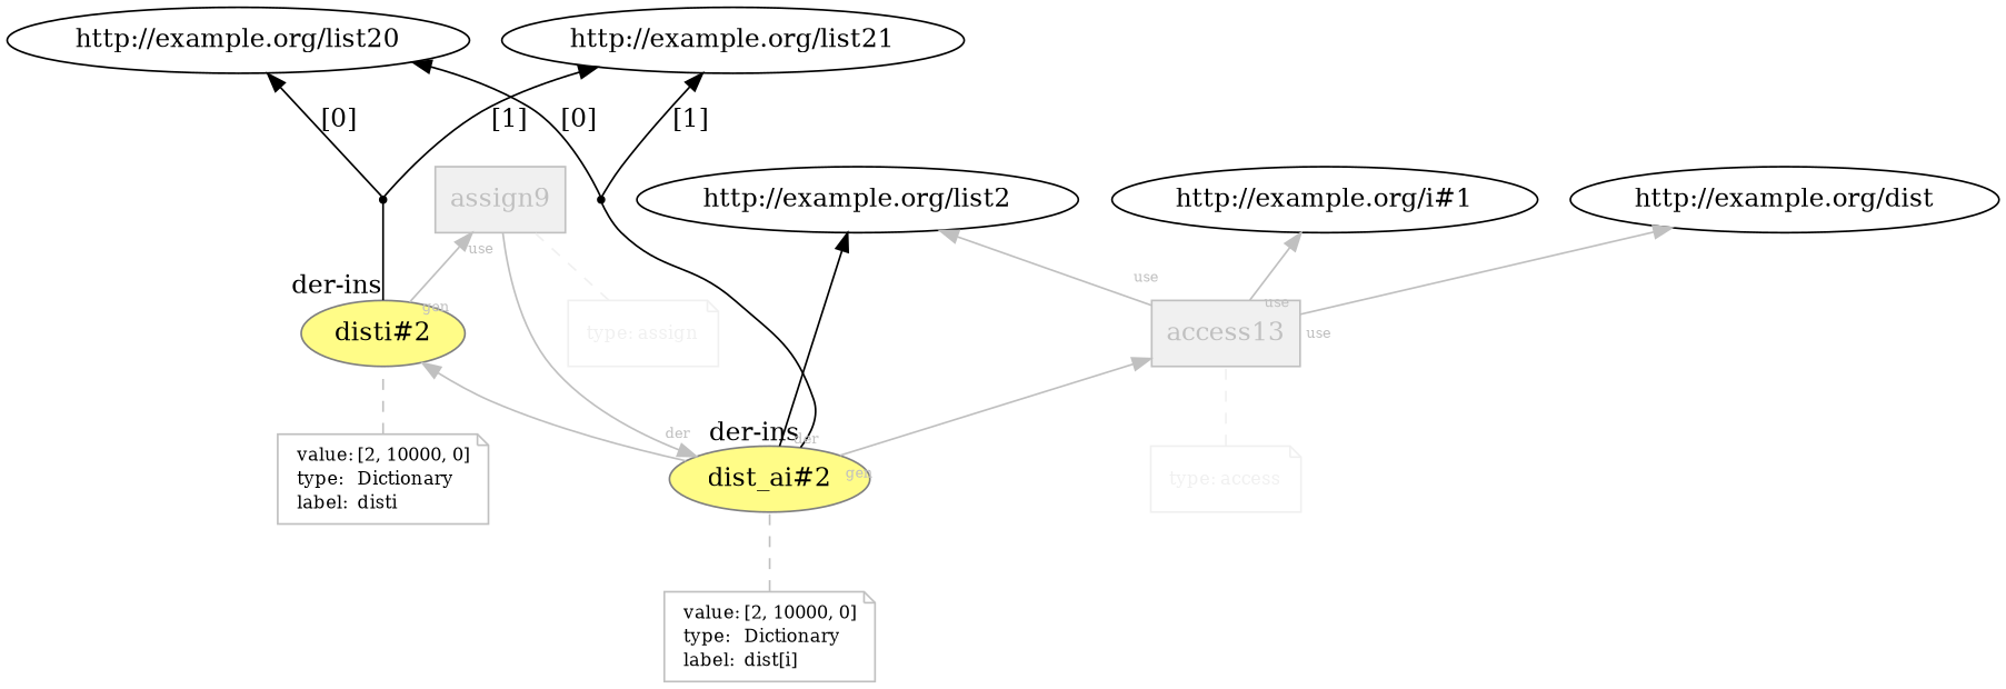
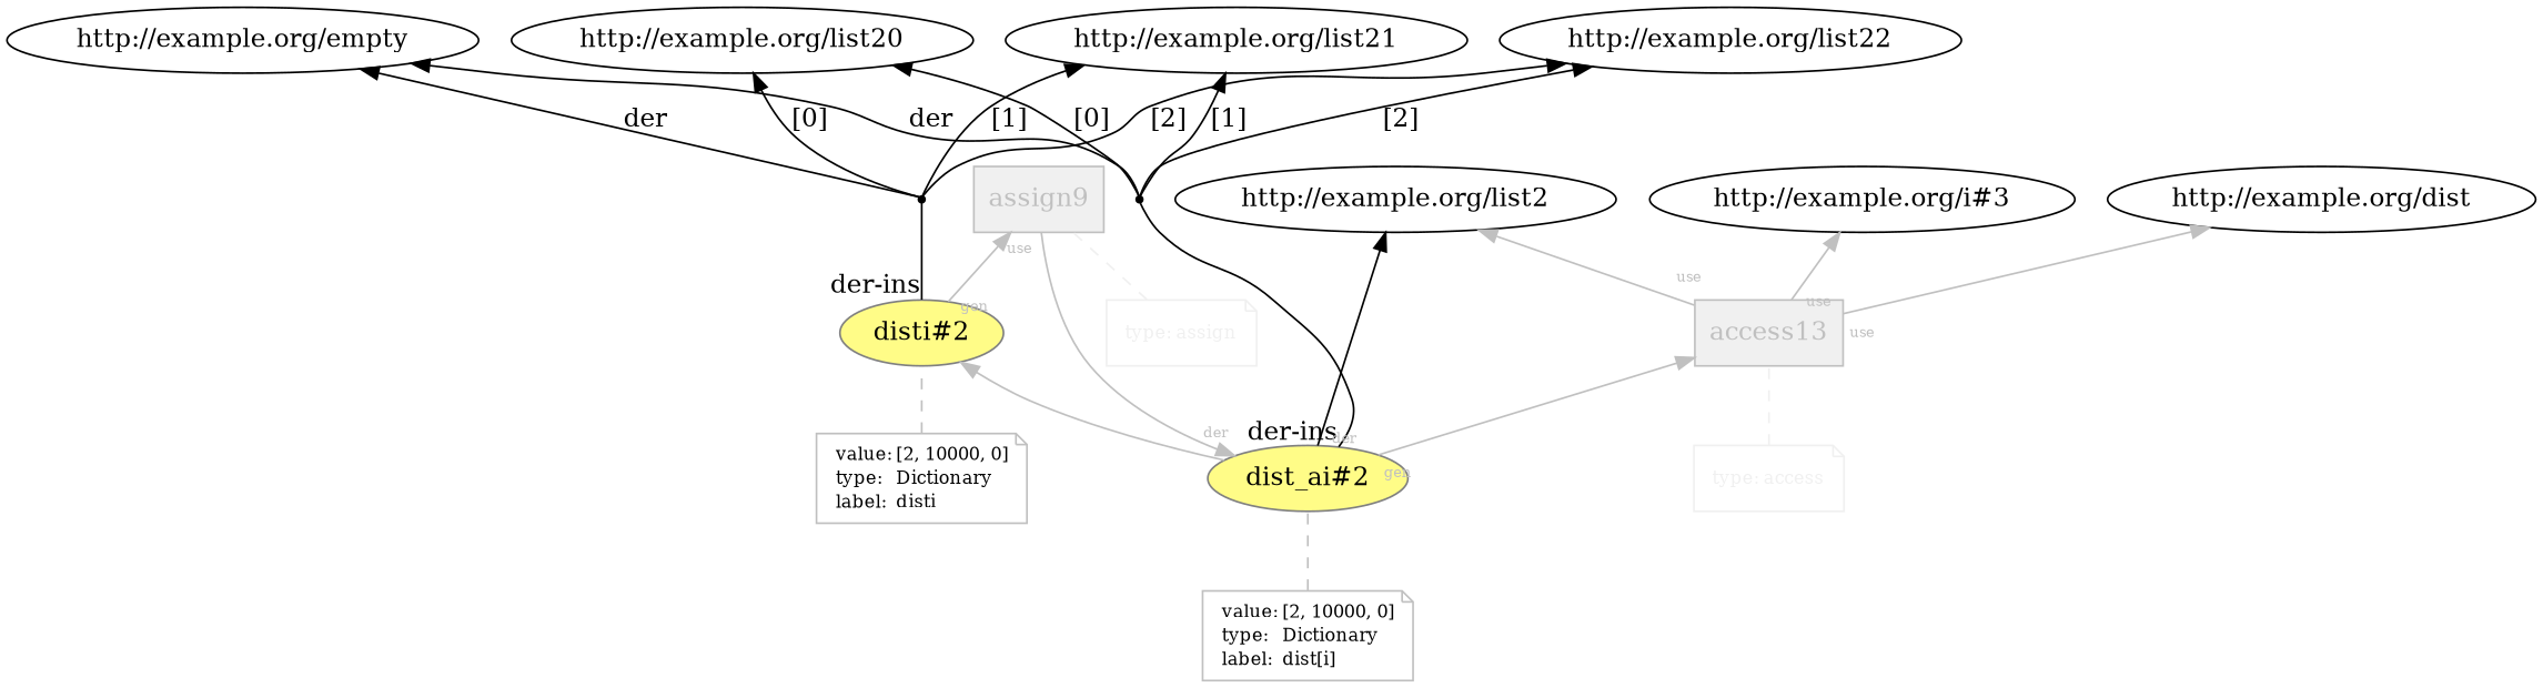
  digraph {
    rankdir=BT
    edge [color="#000000" labelangle=60.0 labeldistance=1.5 labelfontsize=8 rotation=20]
    n1 [color="#808080" fillcolor="#FFFC87" label="dist_ai#2" style=filled]
    bn0 [shape=point]
    n3 [color=gray fillcolor="#F0F0F0" fontcolor=gray label=access13 shape=polygon sides=4 style=filled]
    "http://example.org/list2"
    n5 [color="#808080" fillcolor="#FFFC87" label="disti#2" style=filled]
+   "http://example.org/empty"
    "http://example.org/list20"
    "http://example.org/list21"
+   "http://example.org/list22"
    "http://example.org/dist"
-   "http://example.org/i#3" [label="http://example.org/i#1"]
+   "http://example.org/i#3"
    n12 [color=gray fontcolor=black fontsize=10 label=<<TABLE cellpadding="0" border="0"> 	<TR> 	    <TD align="left">value:</TD> 	    <TD align="left">[2, 10000, 0]</TD> 	</TR> 	<TR> 	    <TD align="left">type:</TD> 	    <TD align="left">Dictionary</TD> 	</TR> 	<TR> 	    <TD align="left">label:</TD> 	    <TD align="left">dist[i]</TD> 	</TR> </TABLE>> shape=note]
    n13 [color="#F0F0F0" fontcolor=black fontsize=10 label=<<TABLE cellpadding="0" border="0"> 	<TR> 	    <TD align="left"><font color="#F0F0F0">type:</font></TD> 	    <TD align="left"><font color="#F0F0F0">access</font></TD> 	</TR> </TABLE>> shape=note]
    bn1 [shape=point]
    n15 [color=gray fillcolor="#F0F0F0" fontcolor=gray label=assign9 shape=polygon sides=4 style=filled]
    n16 [color=gray fontcolor=black fontsize=10 label=<<TABLE cellpadding="0" border="0"> 	<TR> 	    <TD align="left">value:</TD> 	    <TD align="left">[2, 10000, 0]</TD> 	</TR> 	<TR> 	    <TD align="left">type:</TD> 	    <TD align="left">Dictionary</TD> 	</TR> 	<TR> 	    <TD align="left">label:</TD> 	    <TD align="left">disti</TD> 	</TR> </TABLE>> shape=note]
    n17 [color="#F0F0F0" fontcolor=black fontsize=10 label=<<TABLE cellpadding="0" border="0"> 	<TR> 	    <TD align="left"><font color="#F0F0F0">type:</font></TD> 	    <TD align="left"><font color="#F0F0F0">assign</font></TD> 	</TR> </TABLE>> shape=note]
    n1 -> bn0 [arrowhead=none taillabel="der-ins" labelangle="" labeldistance="" labelfontsize="" rotation=""]
    n1 -> n3 [color=gray fontcolor=gray taillabel=gen]
    n1 -> "http://example.org/list2" [fontcolor=gray taillabel=der]
    n1 -> n5 [color=gray fontcolor=gray taillabel=der]
+   bn0 -> "http://example.org/empty" [label=der]
    bn0 -> "http://example.org/list20" [label="[0]"]
    bn0 -> "http://example.org/list21" [label="[1]"]
+   bn0 -> "http://example.org/list22" [label="[2]"]
    n3 -> "http://example.org/list2" [color=gray fontcolor=gray taillabel=use]
    n3 -> "http://example.org/dist" [color=gray fontcolor=gray taillabel=use]
    n3 -> "http://example.org/i#3" [color=gray fontcolor=gray taillabel=use]
    n5 -> bn1 [arrowhead=none taillabel="der-ins" labelangle="" labeldistance="" labelfontsize="" rotation=""]
    n5 -> n15 [color=gray fontcolor=gray taillabel=gen]
    n12 -> n1 [arrowhead=none color=gray style=dashed labelangle="" labeldistance="" labelfontsize="" rotation=""]
    n13 -> n3 [arrowhead=none color="#F0F0F0" style=dashed labelangle="" labeldistance="" labelfontsize="" rotation=""]
+   bn1 -> "http://example.org/empty" [label=der]
    bn1 -> "http://example.org/list20" [label="[0]"]
    bn1 -> "http://example.org/list21" [label="[1]"]
+   bn1 -> "http://example.org/list22" [label="[2]"]
    n15 -> n1 [color=gray fontcolor=gray taillabel=use]
    n16 -> n5 [arrowhead=none color=gray style=dashed labelangle="" labeldistance="" labelfontsize="" rotation=""]
    n17 -> n15 [arrowhead=none color="#F0F0F0" style=dashed labelangle="" labeldistance="" labelfontsize="" rotation=""]
  }
